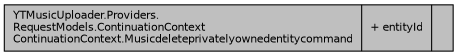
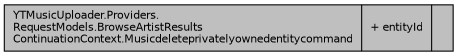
  digraph {
    rankdir=LR
-   n1 [color=black fillcolor=grey75 fontcolor=black fontname=Helvetica fontsize=10 height=0.2 label="{YTMusicUploader.Providers.\lRequestModels.ContinuationContext\lContinuationContext.Musicdeleteprivatelyownedentitycommand\n|+ entityId\l|}" shape=record style=filled width=0.4]
+   n1 [color=black fillcolor=grey75 fontcolor=black fontname=Helvetica fontsize=10 height=0.2 label="{YTMusicUploader.Providers.\lRequestModels.BrowseArtistResults\lContinuationContext.Musicdeleteprivatelyownedentitycommand\n|+ entityId\l|}" shape=record style=filled width=0.4]
  }
